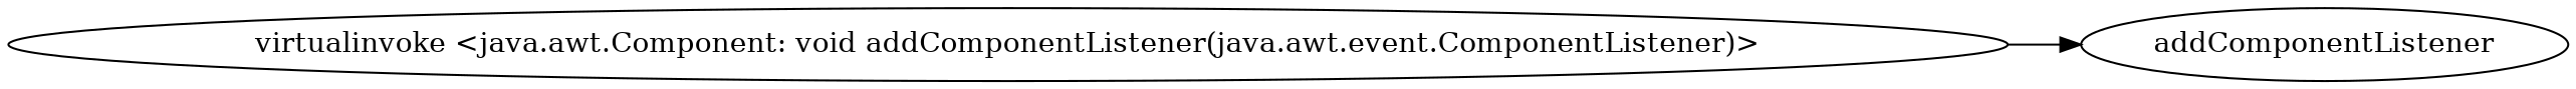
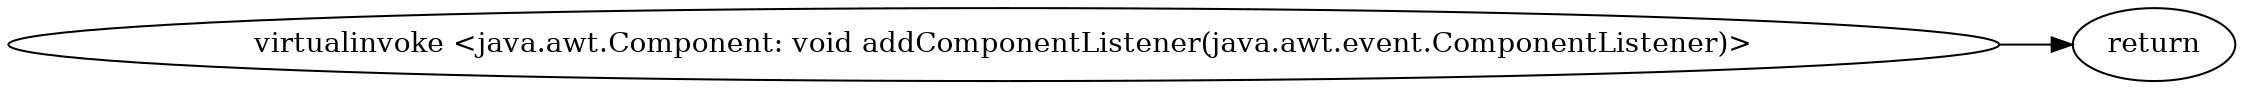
  digraph {
    rankdir=LR
    "virtualinvoke <java.awt.Component: void addComponentListener(java.awt.event.ComponentListener)>"
-   return [label=addComponentListener]
+   return
    "virtualinvoke <java.awt.Component: void addComponentListener(java.awt.event.ComponentListener)>" -> return
  }
